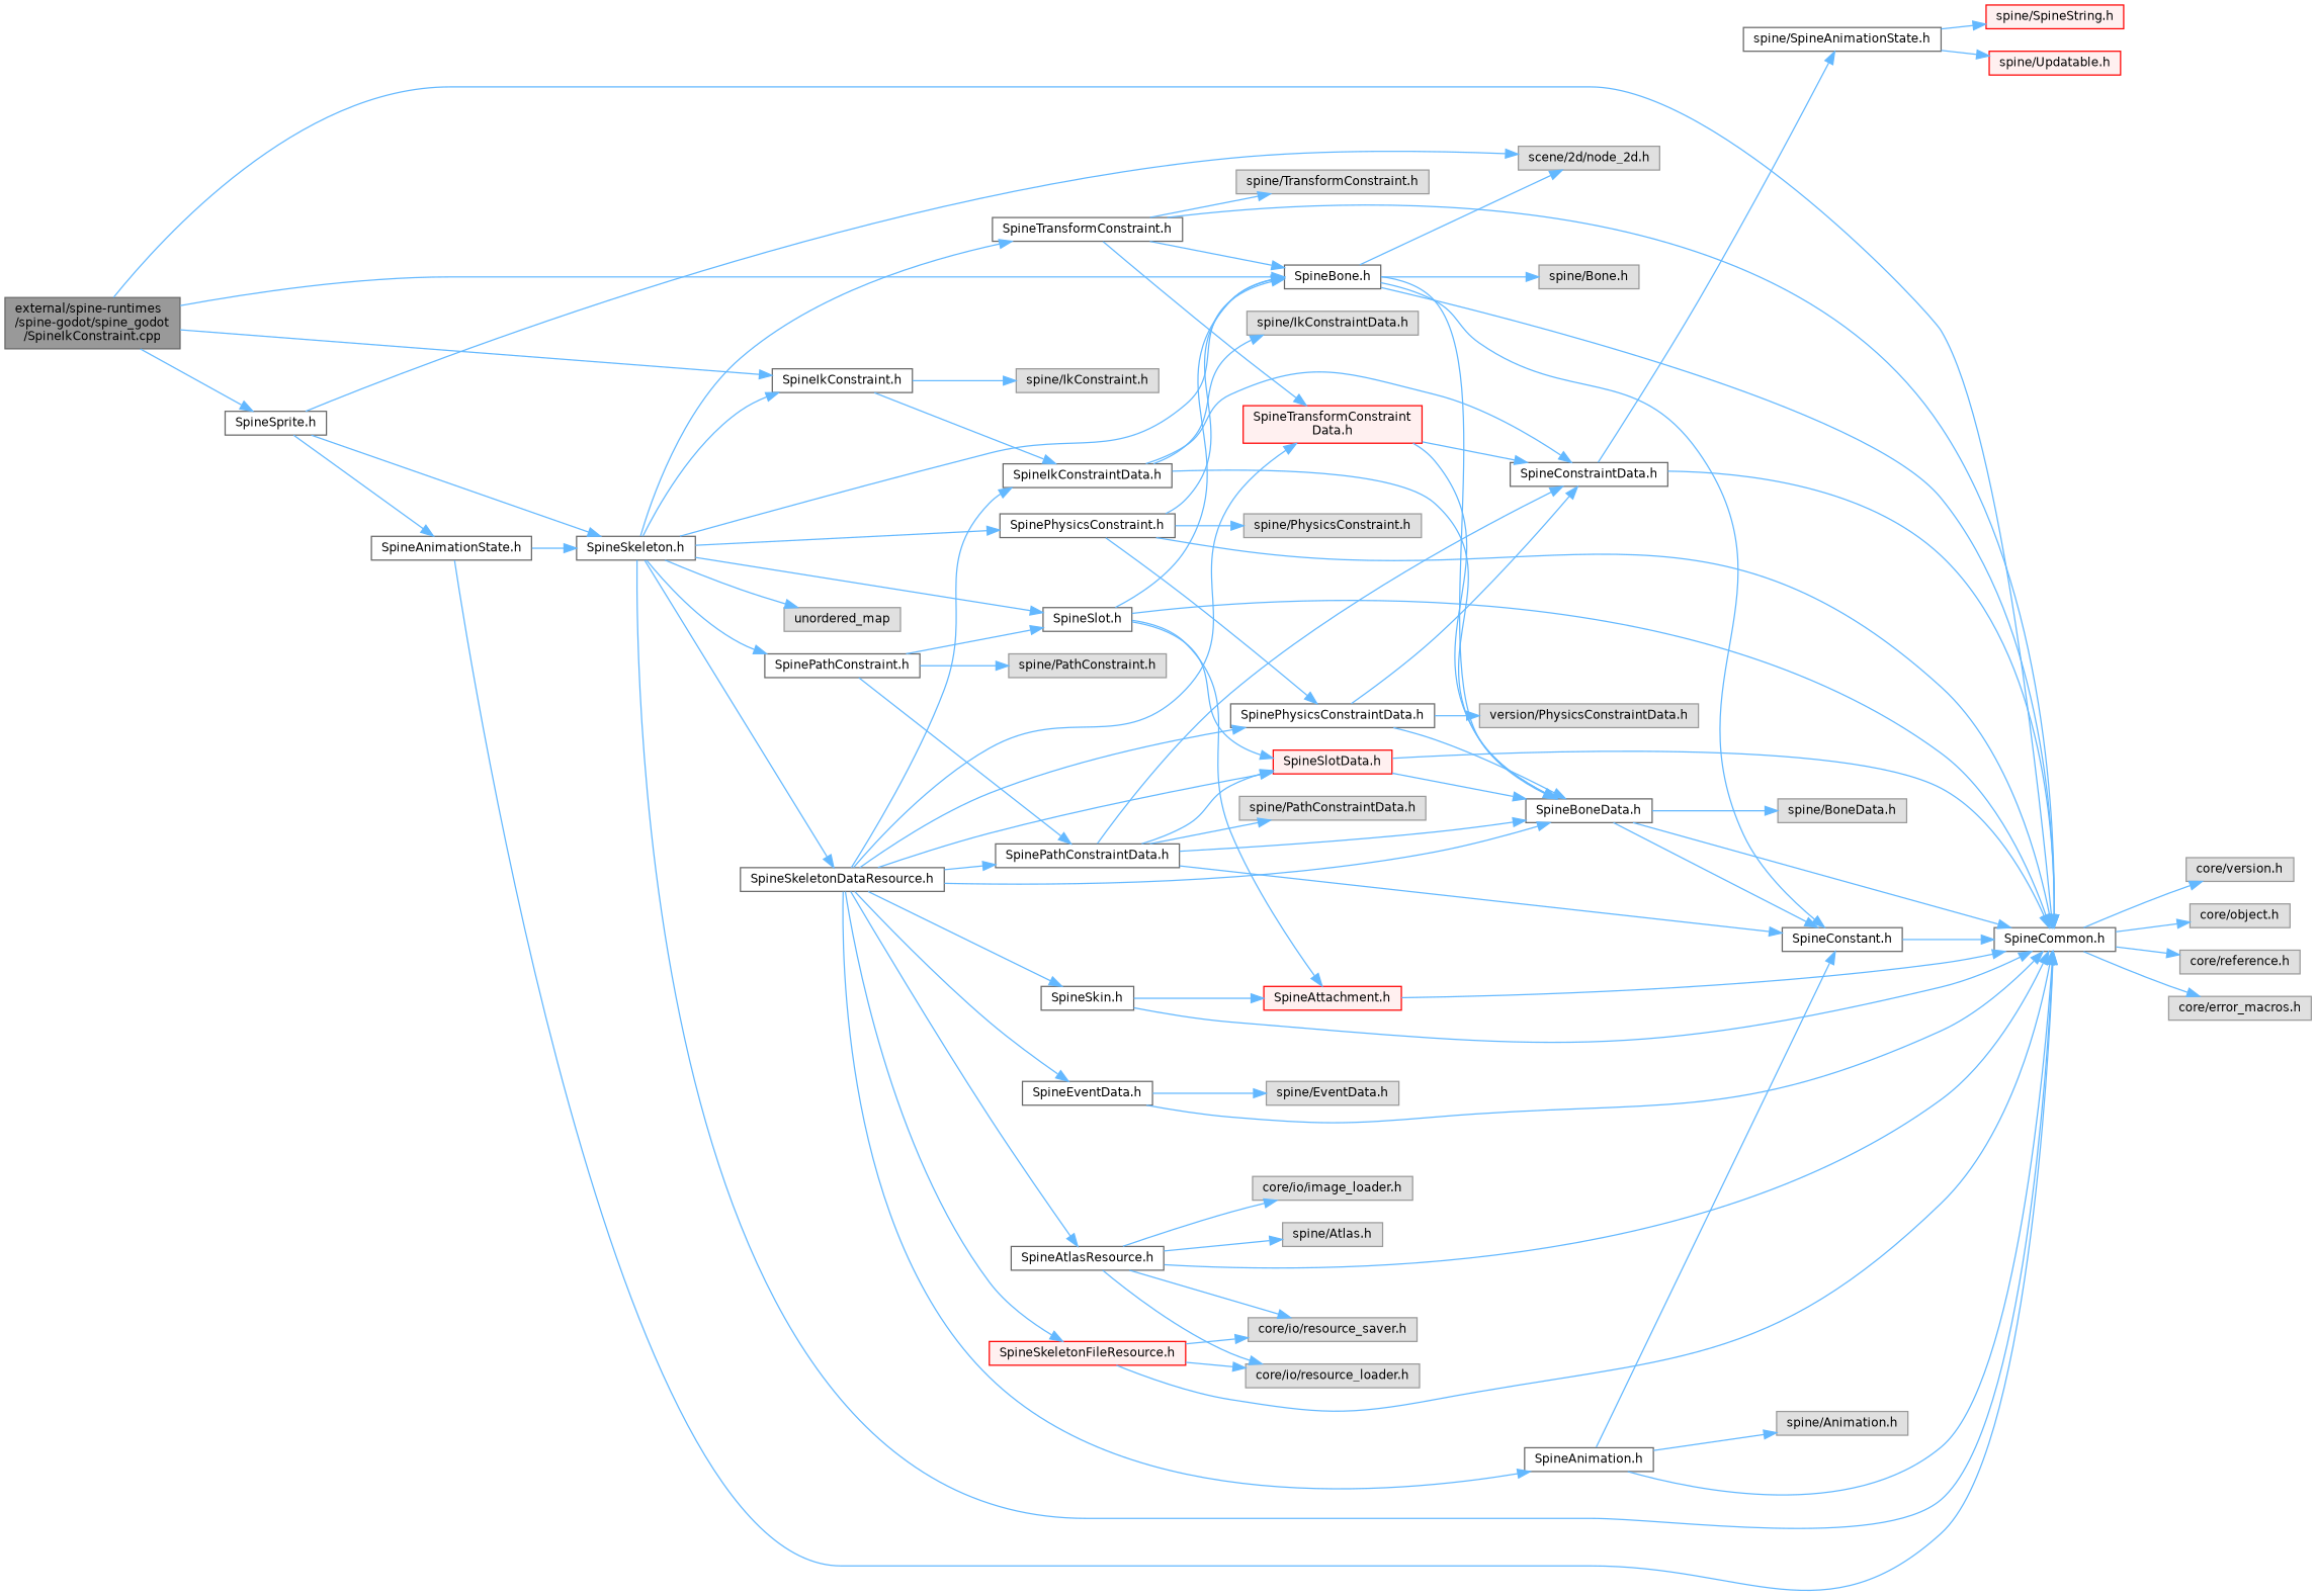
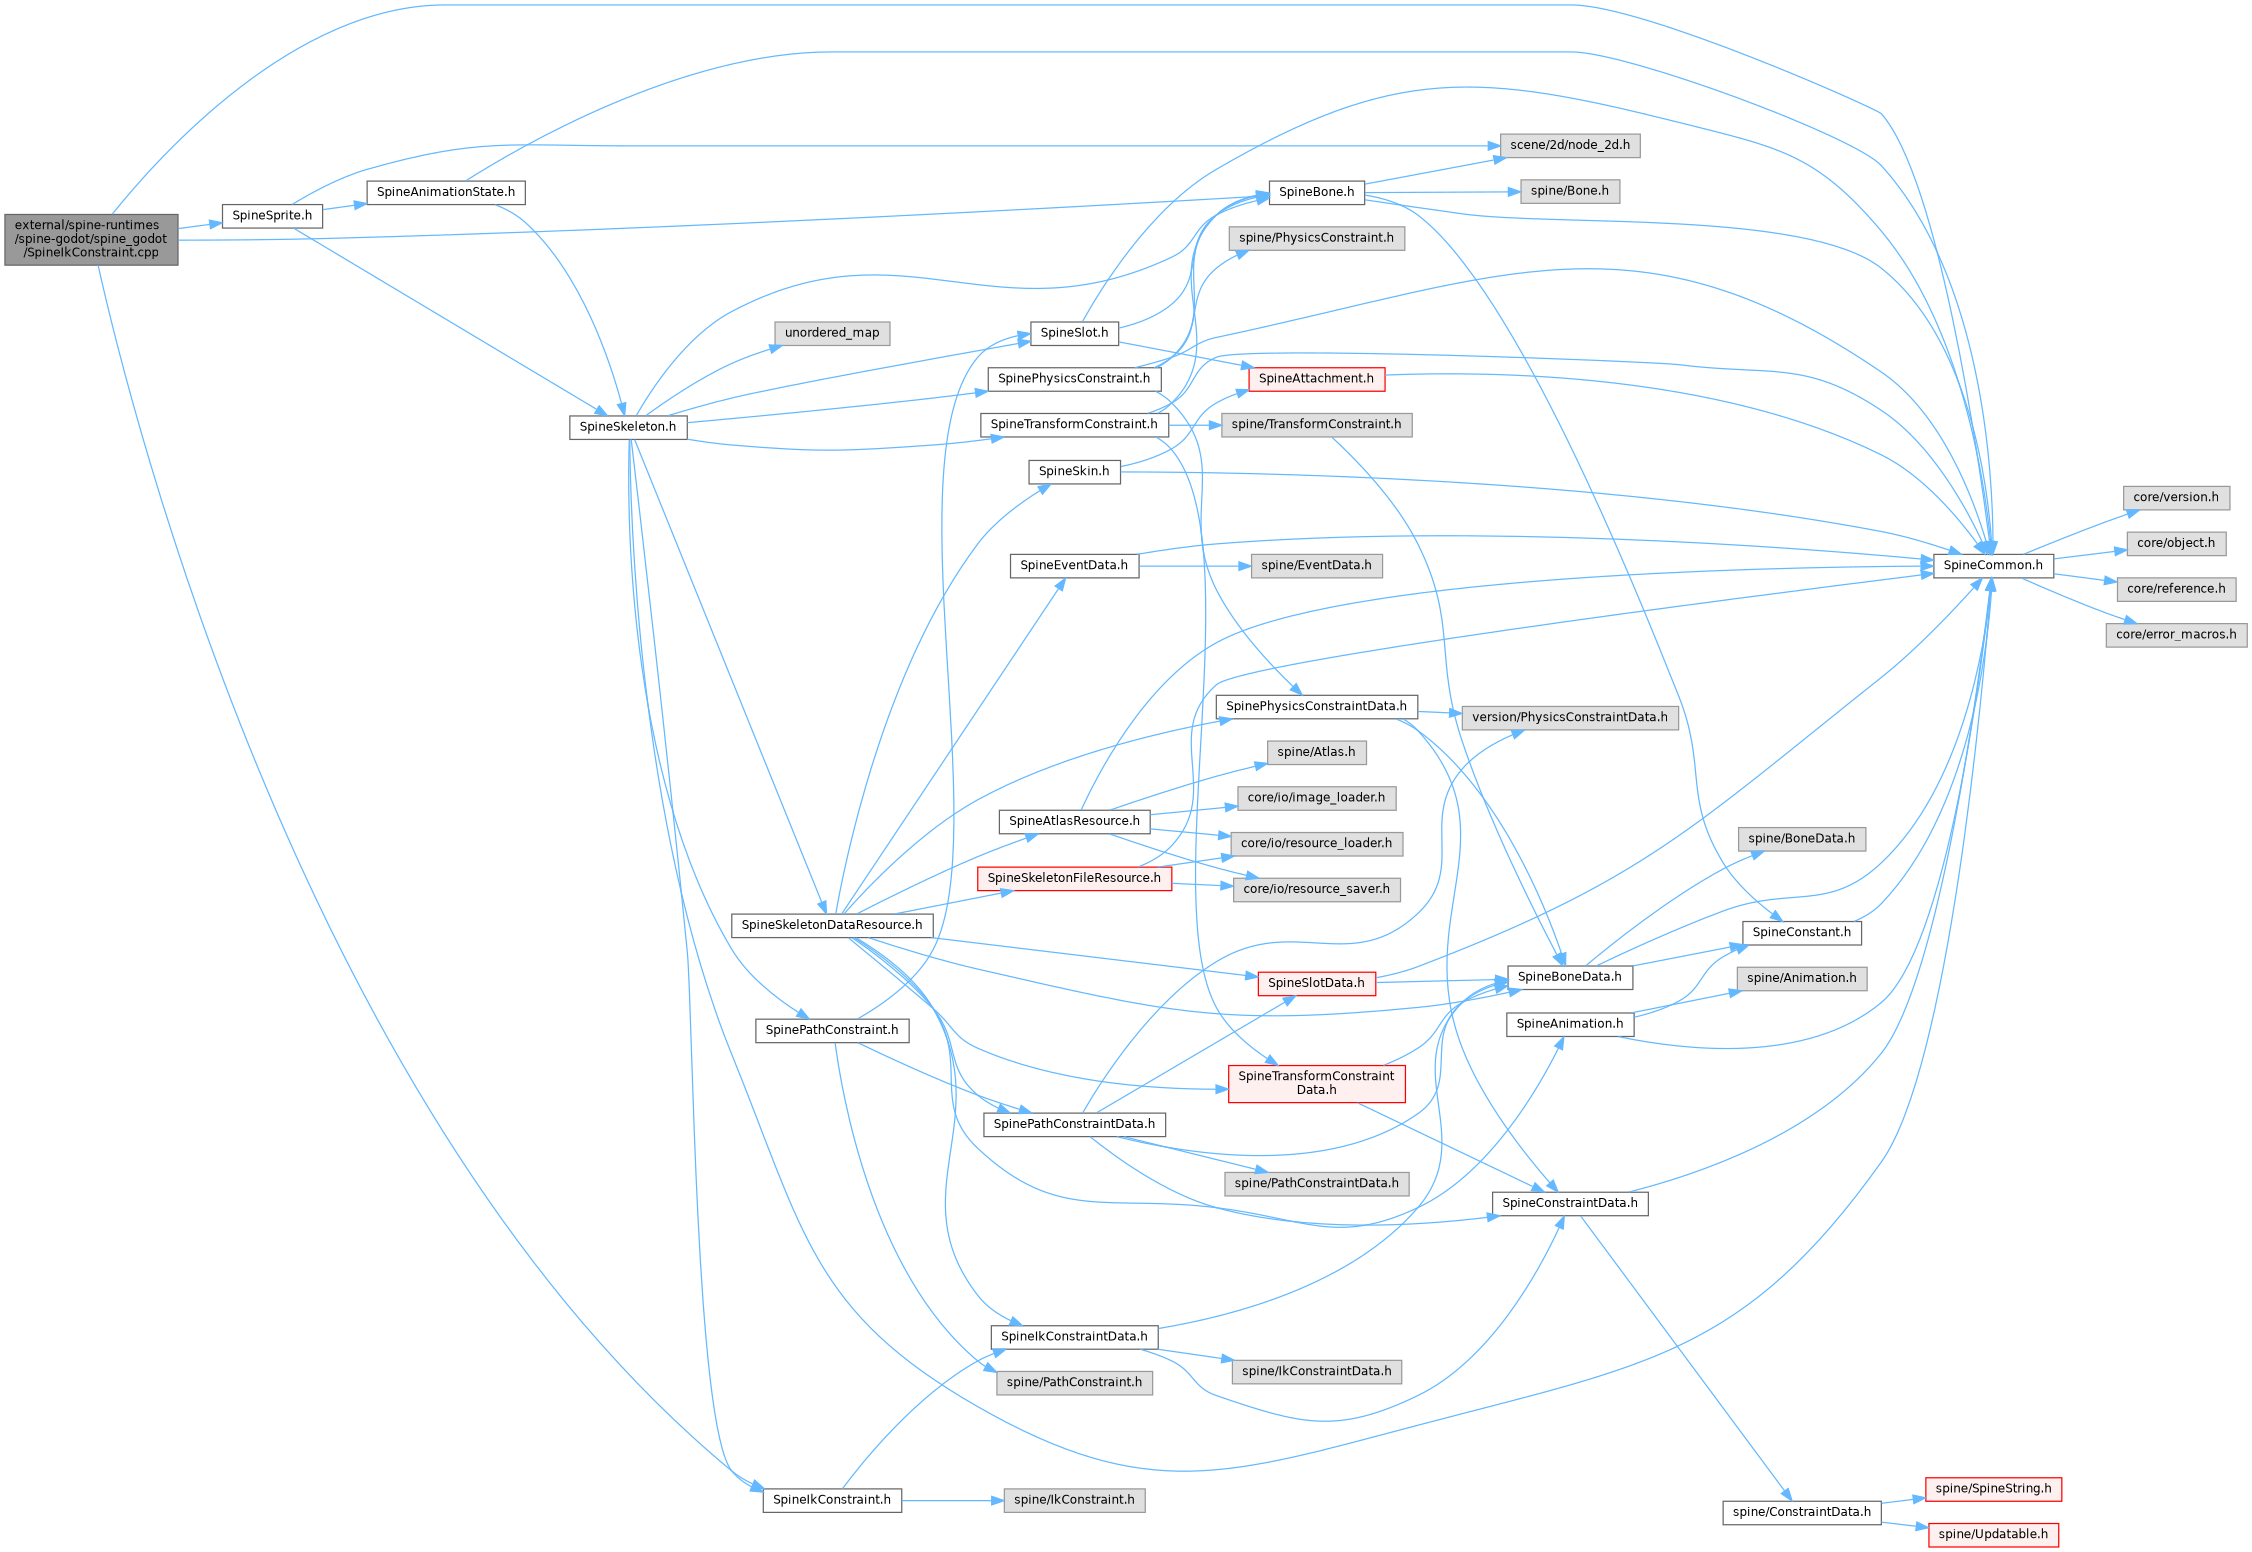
  digraph {
    rankdir=LR
    node [color=grey40 fillcolor=white fontname=Helvetica fontsize=10 shape=box style=filled]
    edge [color=steelblue1 fontname=Helvetica fontsize=10 labelfontname=Helvetica labelfontsize=10 style=solid]
    n1 [color=gray40 fillcolor=grey60 fontcolor=black height=0.2 label="external/spine-runtimes\l/spine-godot/spine_godot\l/SpineIkConstraint.cpp" width=0.4]
    n2 [height=0.2 label="SpineIkConstraint.h" width=0.4]
    n3 [height=0.2 label="SpineCommon.h" width=0.4]
    n4 [height=0.2 label="SpineBone.h" width=0.4]
    n5 [height=0.2 label="SpineSprite.h" width=0.4]
    n6 [height=0.2 label="SpineIkConstraintData.h" width=0.4]
    n7 [color=grey60 fillcolor="#E0E0E0" height=0.2 label="spine/IkConstraint.h" width=0.4]
    n8 [color=grey60 fillcolor="#E0E0E0" height=0.2 label="core/version.h" width=0.4]
    n9 [color=grey60 fillcolor="#E0E0E0" height=0.2 label="core/object.h" width=0.4]
    n10 [color=grey60 fillcolor="#E0E0E0" height=0.2 label="core/reference.h" width=0.4]
    n11 [color=grey60 fillcolor="#E0E0E0" height=0.2 label="core/error_macros.h" width=0.4]
    n12 [height=0.2 label="SpineBoneData.h" width=0.4]
    n13 [height=0.2 label="SpineConstant.h" width=0.4]
    n14 [color=grey60 fillcolor="#E0E0E0" height=0.2 label="scene/2d/node_2d.h" width=0.4]
    n15 [color=grey60 fillcolor="#E0E0E0" height=0.2 label="spine/Bone.h" width=0.4]
    n16 [height=0.2 label="SpineSkeleton.h" width=0.4]
    n17 [height=0.2 label="SpineAnimationState.h" width=0.4]
    n18 [height=0.2 label="SpineConstraintData.h" width=0.4]
    n19 [color=grey60 fillcolor="#E0E0E0" height=0.2 label="spine/IkConstraintData.h" width=0.4]
-   n20 [height=0.2 label="spine/SpineAnimationState.h" width=0.4]
+   n20 [height=0.2 label="spine/ConstraintData.h" width=0.4]
    n21 [color=grey60 fillcolor="#E0E0E0" height=0.2 label="spine/BoneData.h" width=0.4]
    n22 [color=red fillcolor="#FFF0F0" height=0.2 label="spine/Updatable.h" width=0.4]
    n23 [color=red fillcolor="#FFF0F0" height=0.2 label="spine/SpineString.h" width=0.4]
    n24 [height=0.2 label="SpineSkeletonDataResource.h" width=0.4]
    n25 [height=0.2 label="SpineSlot.h" width=0.4]
    n26 [height=0.2 label="SpineTransformConstraint.h" width=0.4]
    n27 [height=0.2 label="SpinePathConstraint.h" width=0.4]
    n28 [height=0.2 label="SpinePhysicsConstraint.h" width=0.4]
    n29 [color=grey60 fillcolor="#E0E0E0" height=0.2 label=unordered_map width=0.4]
    n30 [height=0.2 label="SpineAnimation.h" width=0.4]
    n31 [height=0.2 label="SpineAtlasResource.h" width=0.4]
    n32 [height=0.2 label="SpineEventData.h" width=0.4]
    n33 [height=0.2 label="SpinePathConstraintData.h" width=0.4]
    n34 [color=red fillcolor="#FFF0F0" height=0.2 label="SpineSlotData.h" width=0.4]
    n35 [height=0.2 label="SpinePhysicsConstraintData.h" width=0.4]
    n36 [color=red fillcolor="#FFF0F0" height=0.2 label="SpineSkeletonFileResource.h" width=0.4]
    n37 [height=0.2 label="SpineSkin.h" width=0.4]
    n38 [color=red fillcolor="#FFF0F0" height=0.2 label="SpineTransformConstraint\lData.h" width=0.4]
    n39 [color=red fillcolor="#FFF0F0" height=0.2 label="SpineAttachment.h" width=0.4]
    n40 [color=grey60 fillcolor="#E0E0E0" height=0.2 label="spine/TransformConstraint.h" width=0.4]
    n41 [color=grey60 fillcolor="#E0E0E0" height=0.2 label="spine/PathConstraint.h" width=0.4]
    n42 [color=grey60 fillcolor="#E0E0E0" height=0.2 label="spine/PhysicsConstraint.h" width=0.4]
    n43 [color=grey60 fillcolor="#E0E0E0" height=0.2 label="spine/Animation.h" width=0.4]
    n44 [color=grey60 fillcolor="#E0E0E0" height=0.2 label="core/io/resource_loader.h" width=0.4]
    n45 [color=grey60 fillcolor="#E0E0E0" height=0.2 label="core/io/resource_saver.h" width=0.4]
    n46 [color=grey60 fillcolor="#E0E0E0" height=0.2 label="core/io/image_loader.h" width=0.4]
    n47 [color=grey60 fillcolor="#E0E0E0" height=0.2 label="spine/Atlas.h" width=0.4]
    n48 [color=grey60 fillcolor="#E0E0E0" height=0.2 label="spine/EventData.h" width=0.4]
    n49 [color=grey60 fillcolor="#E0E0E0" height=0.2 label="spine/PathConstraintData.h" width=0.4]
    n50 [color=grey60 fillcolor="#E0E0E0" height=0.2 label="version/PhysicsConstraintData.h" width=0.4]
    n1 -> n2
    n1 -> n3
    n1 -> n4
    n1 -> n5
    n2 -> n6
    n2 -> n7
    n3 -> n8
    n3 -> n9
    n3 -> n10
    n3 -> n11
    n4 -> n3
-   n4 -> n12
+   n40 -> n12
    n4 -> n13
    n4 -> n14
    n4 -> n15
    n5 -> n14
    n5 -> n16
    n5 -> n17
    n6 -> n12
    n6 -> n18
    n6 -> n19
    n12 -> n3
    n12 -> n13
    n12 -> n21
    n13 -> n3
    n16 -> n2
    n16 -> n3
    n16 -> n4
    n16 -> n24
    n16 -> n25
    n16 -> n26
    n16 -> n27
    n16 -> n28
    n16 -> n29
    n17 -> n3
    n17 -> n16
    n18 -> n3
    n18 -> n20
    n20 -> n22
    n20 -> n23
    n24 -> n6
    n24 -> n12
    n24 -> n30
    n24 -> n31
    n24 -> n32
    n24 -> n33
    n24 -> n34
    n24 -> n35
    n24 -> n36
    n24 -> n37
    n24 -> n38
    n25 -> n3
    n25 -> n4
-   n25 -> n34
    n25 -> n39
    n26 -> n3
    n26 -> n4
    n26 -> n38
    n26 -> n40
    n27 -> n25
    n27 -> n33
    n27 -> n41
    n28 -> n3
    n28 -> n4
    n28 -> n35
    n28 -> n42
    n30 -> n3
    n30 -> n13
    n30 -> n43
    n31 -> n3
    n31 -> n44
    n31 -> n45
    n31 -> n46
    n31 -> n47
    n32 -> n3
    n32 -> n48
    n33 -> n12
-   n33 -> n13
+   n33 -> n50
    n33 -> n18
    n33 -> n34
    n33 -> n49
    n34 -> n3
    n34 -> n12
    n35 -> n12
    n35 -> n18
    n35 -> n50
    n36 -> n3
    n36 -> n44
    n36 -> n45
    n37 -> n3
    n37 -> n39
    n38 -> n12
    n38 -> n18
    n39 -> n3
  }
